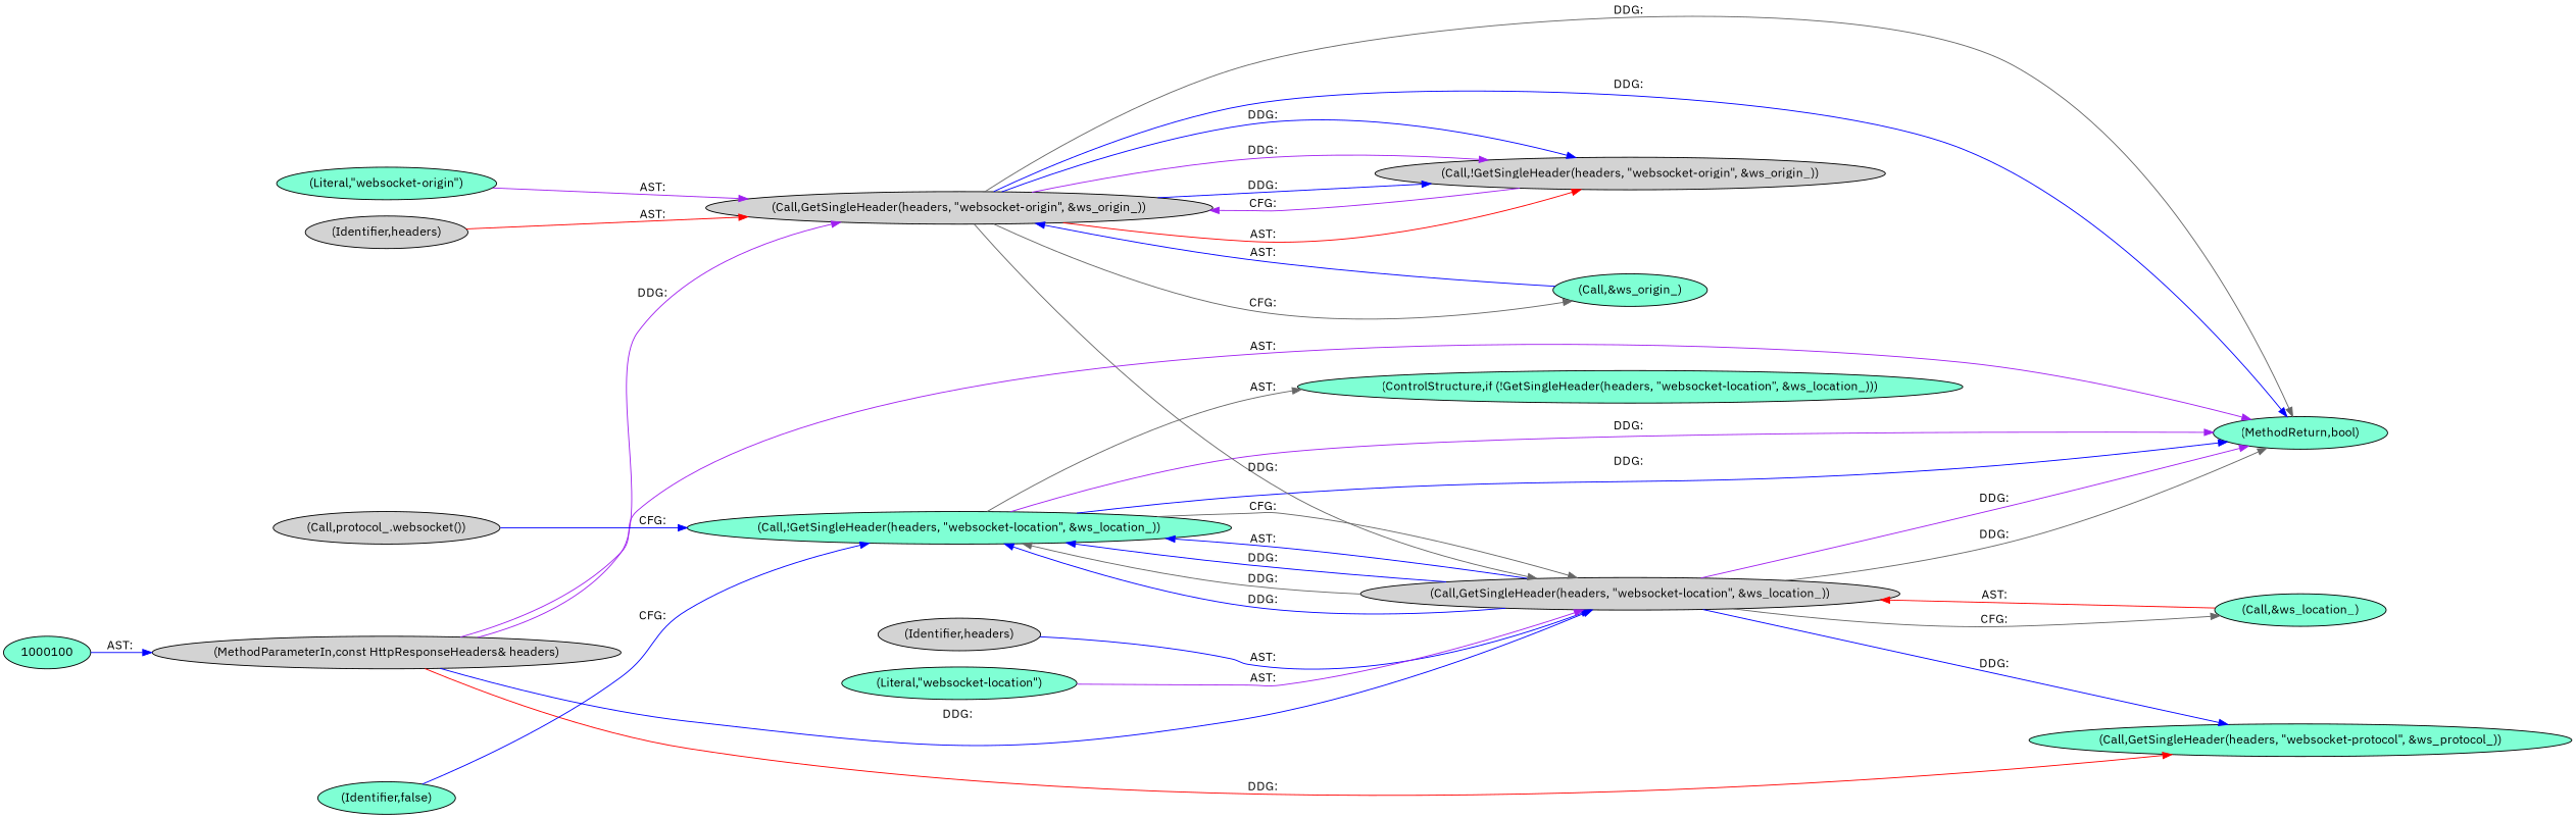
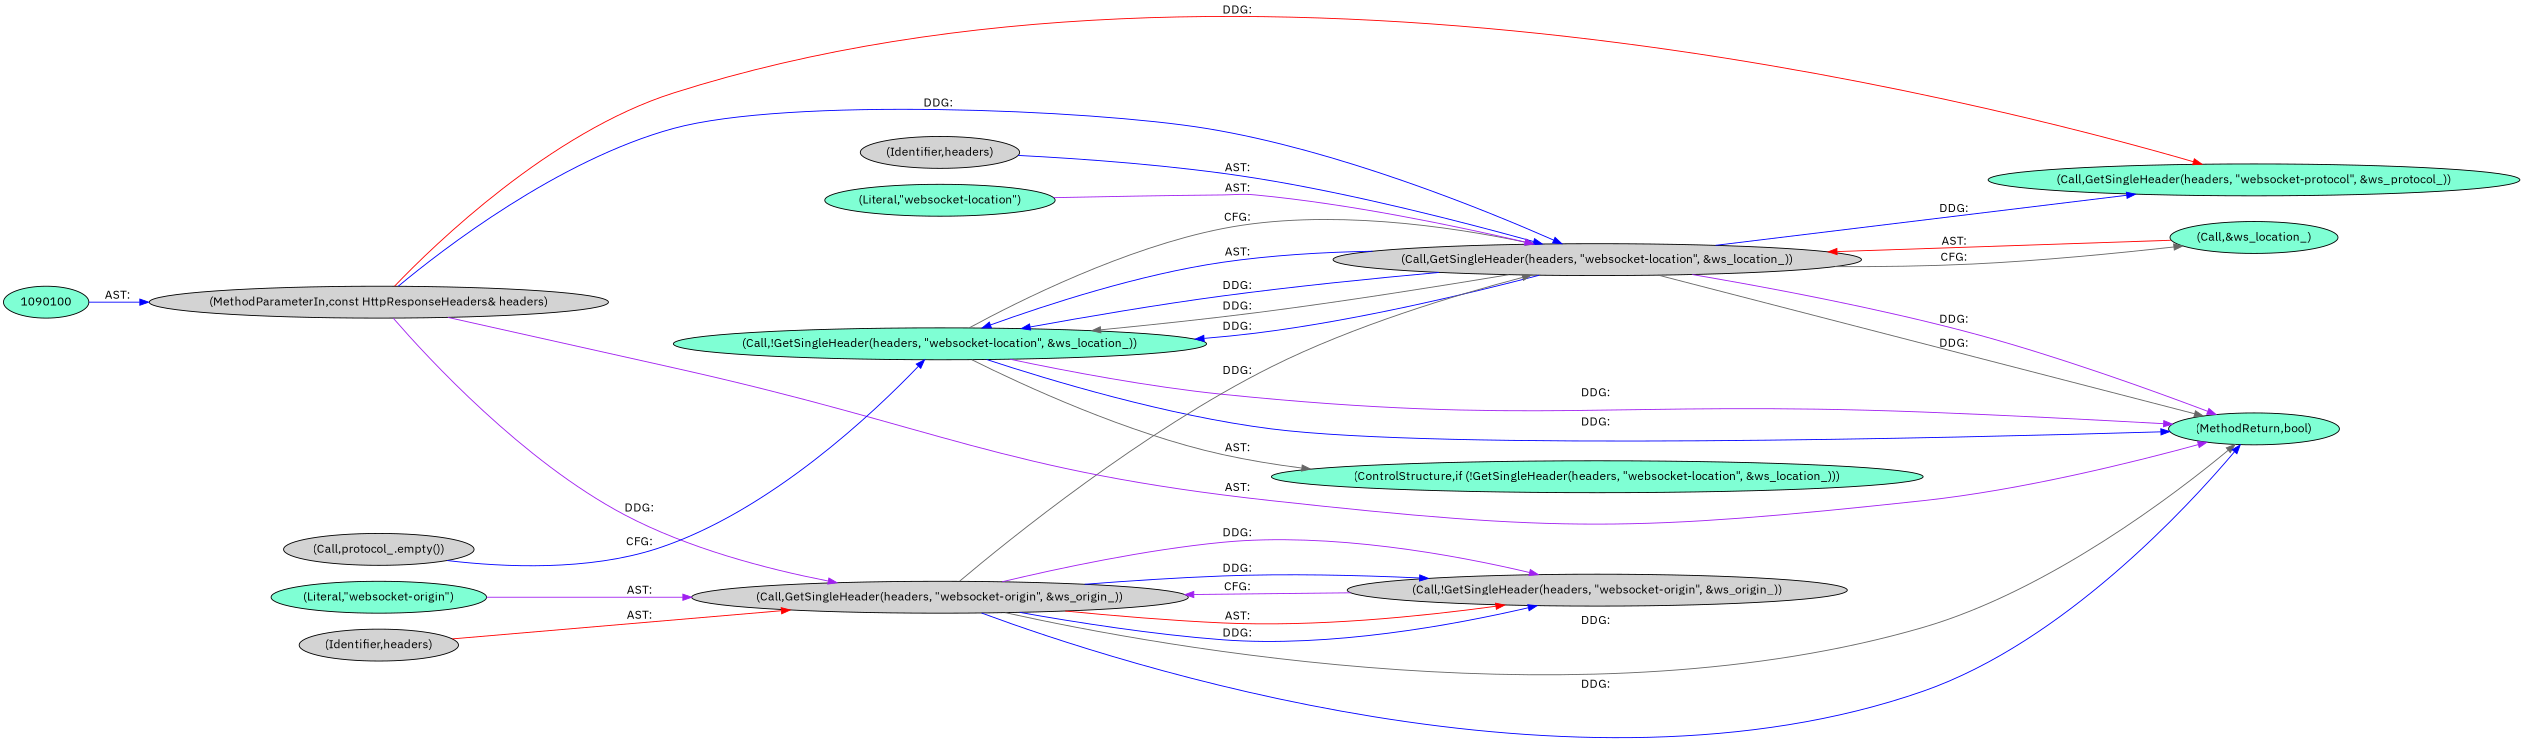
  digraph {
    fontname="IBM Plex Sans"
    rankdir=LR
    node [fillcolor=aquamarine fontname="IBM Plex Sans" style=filled]
    edge [color=blue fontname="IBM Plex Sans"]
    n1 [label="(Call,!GetSingleHeader(headers, \"websocket-location\", &ws_location_))"]
    n2 [fillcolor=lightgrey label="(Call,GetSingleHeader(headers, \"websocket-location\", &ws_location_))"]
    n3 [label="(MethodReturn,bool)"]
    n4 [label="(ControlStructure,if (!GetSingleHeader(headers, \"websocket-location\", &ws_location_)))"]
    n5 [label="(Call,&ws_location_)"]
    n6 [label="(Call,GetSingleHeader(headers, \"websocket-protocol\", &ws_protocol_))"]
    n7 [fillcolor=lightgrey label="(Call,GetSingleHeader(headers, \"websocket-origin\", &ws_origin_))"]
    n8 [fillcolor=lightgrey label="(Call,!GetSingleHeader(headers, \"websocket-origin\", &ws_origin_))"]
-   n9 [label="(Call,&ws_origin_)"]
    n10 [fillcolor=lightgrey label="(MethodParameterIn,const HttpResponseHeaders& headers)"]
-   1000100
-   n12 [label="(Identifier,false)"]
+   1000100 [label=1090100]
    n13 [fillcolor=lightgrey label="(Identifier,headers)"]
    n14 [label="(Literal,\"websocket-origin\")"]
    n15 [fillcolor=lightgrey label="(Identifier,headers)"]
    n16 [label="(Literal,\"websocket-location\")"]
-   n17 [fillcolor=lightgrey label="(Call,protocol_.websocket())"]
+   n17 [fillcolor=lightgrey label="(Call,protocol_.empty())"]
    n1 -> n2 [color=gray40 label="CFG: "]
    n1 -> n3 [color=purple label="DDG: "]
    n1 -> n3 [label="DDG: "]
    n1 -> n4 [color=gray40 label="AST: "]
    n2 -> n1 [label="AST: "]
    n2 -> n1 [label="DDG: "]
    n2 -> n1 [color=gray40 label="DDG: "]
    n2 -> n1 [label="DDG: "]
    n2 -> n3 [color=gray40 label="DDG: "]
    n2 -> n3 [color=purple label="DDG: "]
    n2 -> n5 [color=gray40 label="CFG: "]
    n2 -> n6 [label="DDG: "]
    n5 -> n2 [color=red label="AST: "]
    n7 -> n2 [color=gray40 label="DDG: "]
    n7 -> n3 [color=gray40 label="DDG: "]
    n7 -> n3 [label="DDG: "]
    n7 -> n8 [color=red label="AST: "]
    n7 -> n8 [label="DDG: "]
    n7 -> n8 [color=purple label="DDG: "]
    n7 -> n8 [label="DDG: "]
-   n7 -> n9 [color=gray40 label="CFG: "]
    n8 -> n7 [color=purple label="CFG: "]
-   n9 -> n7 [label="AST: "]
    n10 -> n2 [label="DDG: "]
    n10 -> n3 [color=purple label="AST: "]
    n10 -> n6 [color=red label="DDG: "]
    n10 -> n7 [color=purple label="DDG: "]
    1000100 -> n10 [label="AST: "]
-   n12 -> n1 [label="CFG: "]
    n13 -> n2 [label="AST: "]
    n14 -> n7 [color=purple label="AST: "]
    n15 -> n7 [color=red label="AST: "]
    n16 -> n2 [color=purple label="AST: "]
    n17 -> n1 [label="CFG: "]
  }
